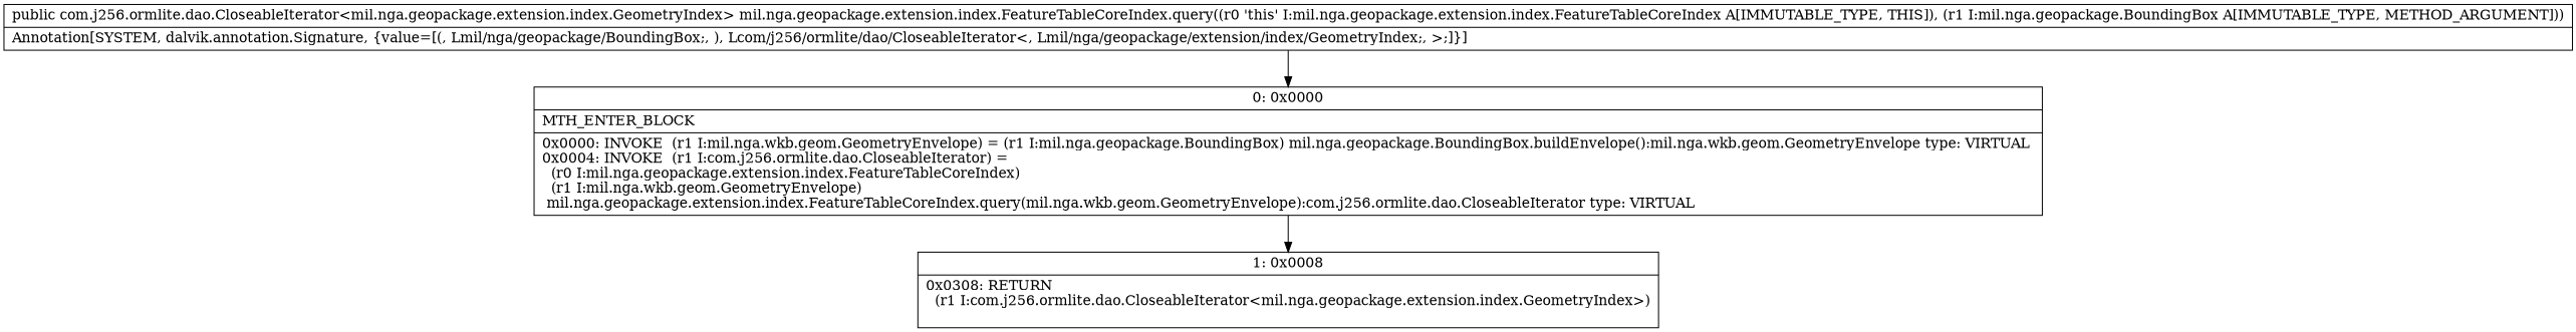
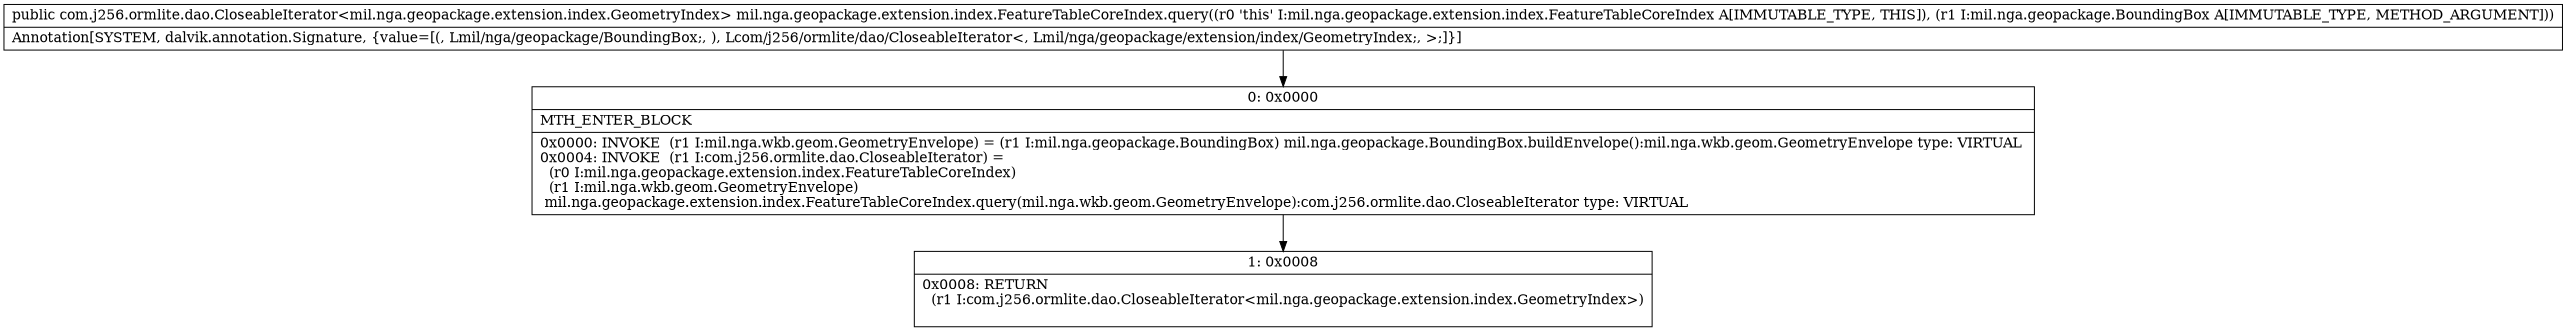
  digraph {
    node [shape=record]
    n1 [label="{0\:\ 0x0000|MTH_ENTER_BLOCK\l|0x0000: INVOKE  (r1 I:mil.nga.wkb.geom.GeometryEnvelope) = (r1 I:mil.nga.geopackage.BoundingBox) mil.nga.geopackage.BoundingBox.buildEnvelope():mil.nga.wkb.geom.GeometryEnvelope type: VIRTUAL \l0x0004: INVOKE  (r1 I:com.j256.ormlite.dao.CloseableIterator) = \l  (r0 I:mil.nga.geopackage.extension.index.FeatureTableCoreIndex)\l  (r1 I:mil.nga.wkb.geom.GeometryEnvelope)\l mil.nga.geopackage.extension.index.FeatureTableCoreIndex.query(mil.nga.wkb.geom.GeometryEnvelope):com.j256.ormlite.dao.CloseableIterator type: VIRTUAL \l}"]
-   n2 [label="{1\:\ 0x0008|0x0308: RETURN  \l  (r1 I:com.j256.ormlite.dao.CloseableIterator\<mil.nga.geopackage.extension.index.GeometryIndex\>)\l \l}"]
+   n2 [label="{1\:\ 0x0008|0x0008: RETURN  \l  (r1 I:com.j256.ormlite.dao.CloseableIterator\<mil.nga.geopackage.extension.index.GeometryIndex\>)\l \l}"]
    n3 [label="{public com.j256.ormlite.dao.CloseableIterator\<mil.nga.geopackage.extension.index.GeometryIndex\> mil.nga.geopackage.extension.index.FeatureTableCoreIndex.query((r0 'this' I:mil.nga.geopackage.extension.index.FeatureTableCoreIndex A[IMMUTABLE_TYPE, THIS]), (r1 I:mil.nga.geopackage.BoundingBox A[IMMUTABLE_TYPE, METHOD_ARGUMENT]))  | Annotation[SYSTEM, dalvik.annotation.Signature, \{value=[(, Lmil\/nga\/geopackage\/BoundingBox;, ), Lcom\/j256\/ormlite\/dao\/CloseableIterator\<, Lmil\/nga\/geopackage\/extension\/index\/GeometryIndex;, \>;]\}]\l}"]
    n1 -> n2
    n3 -> n1
  }
